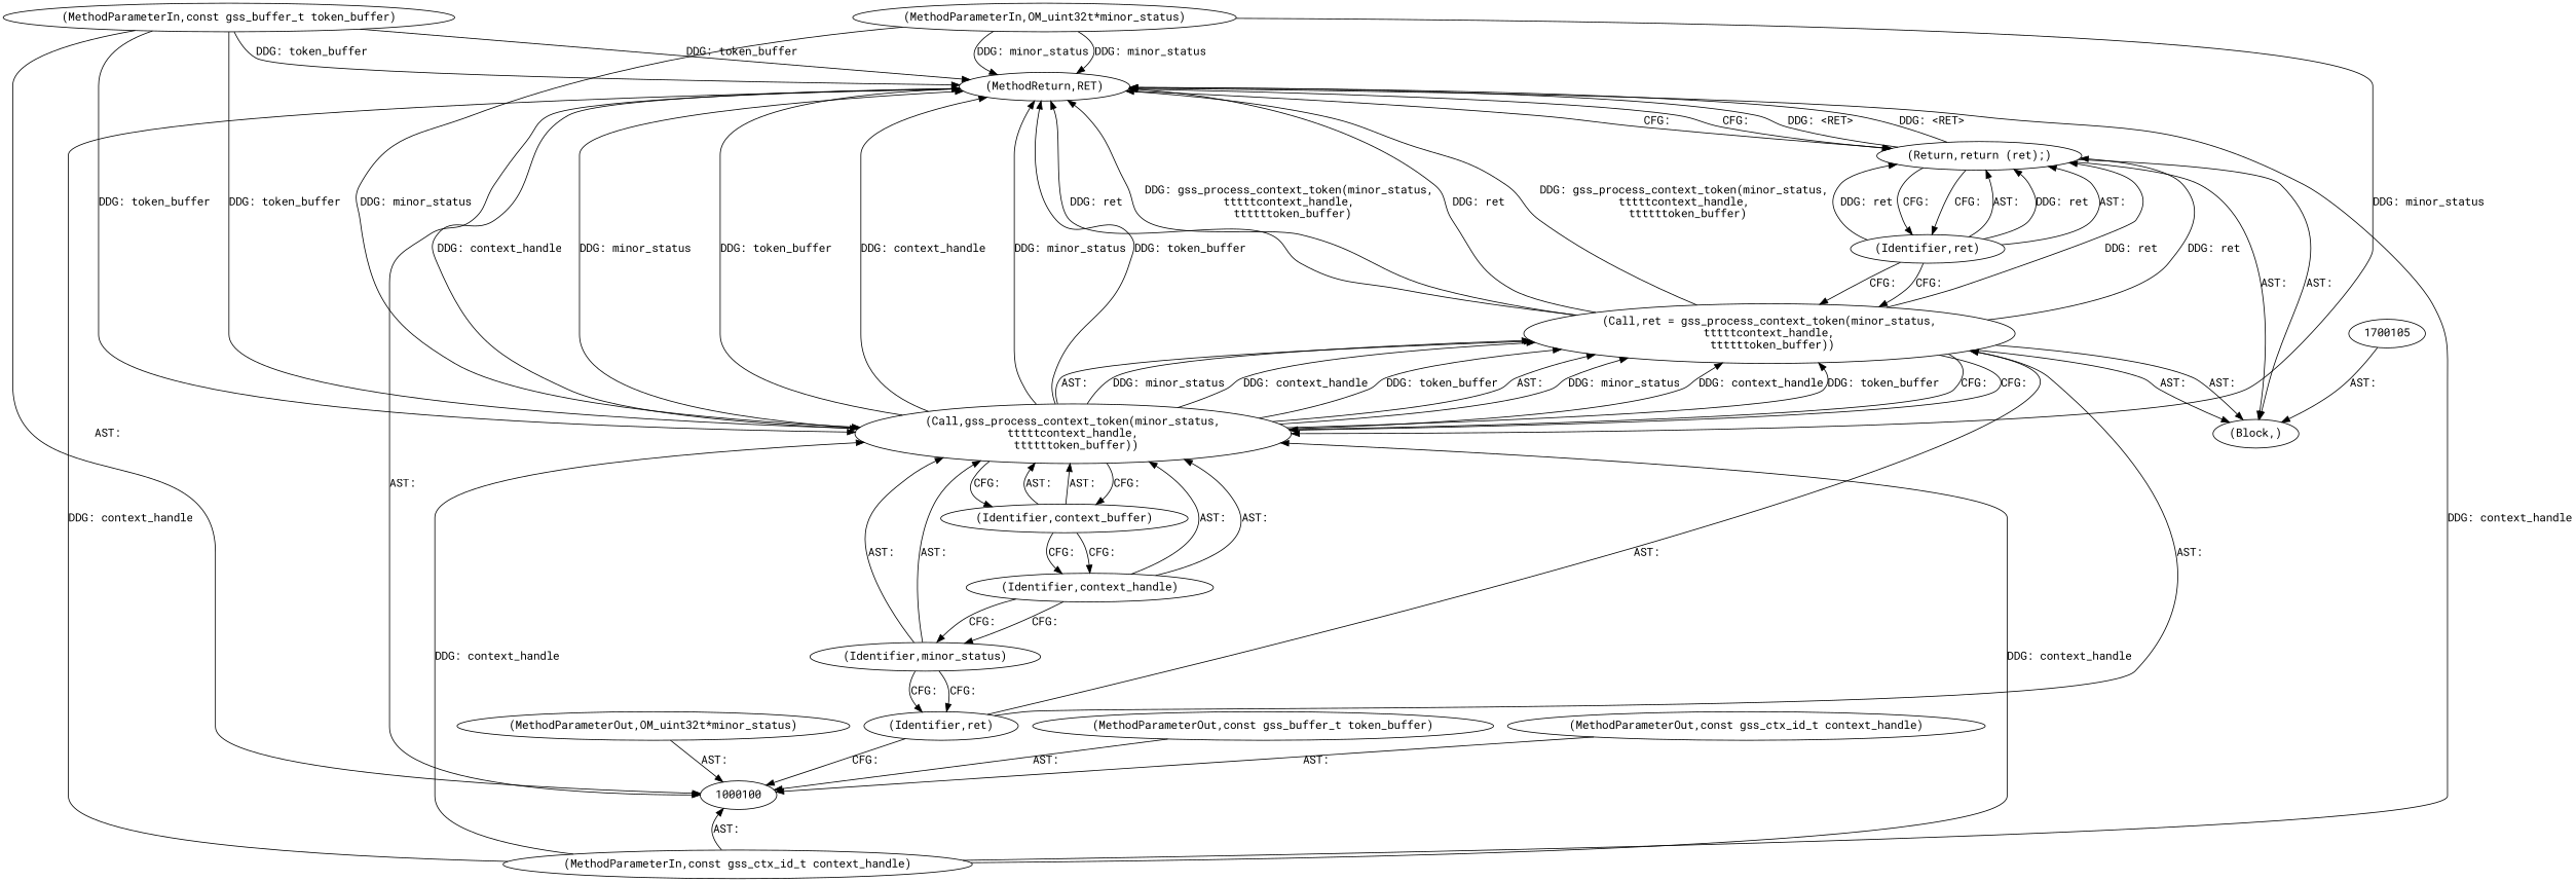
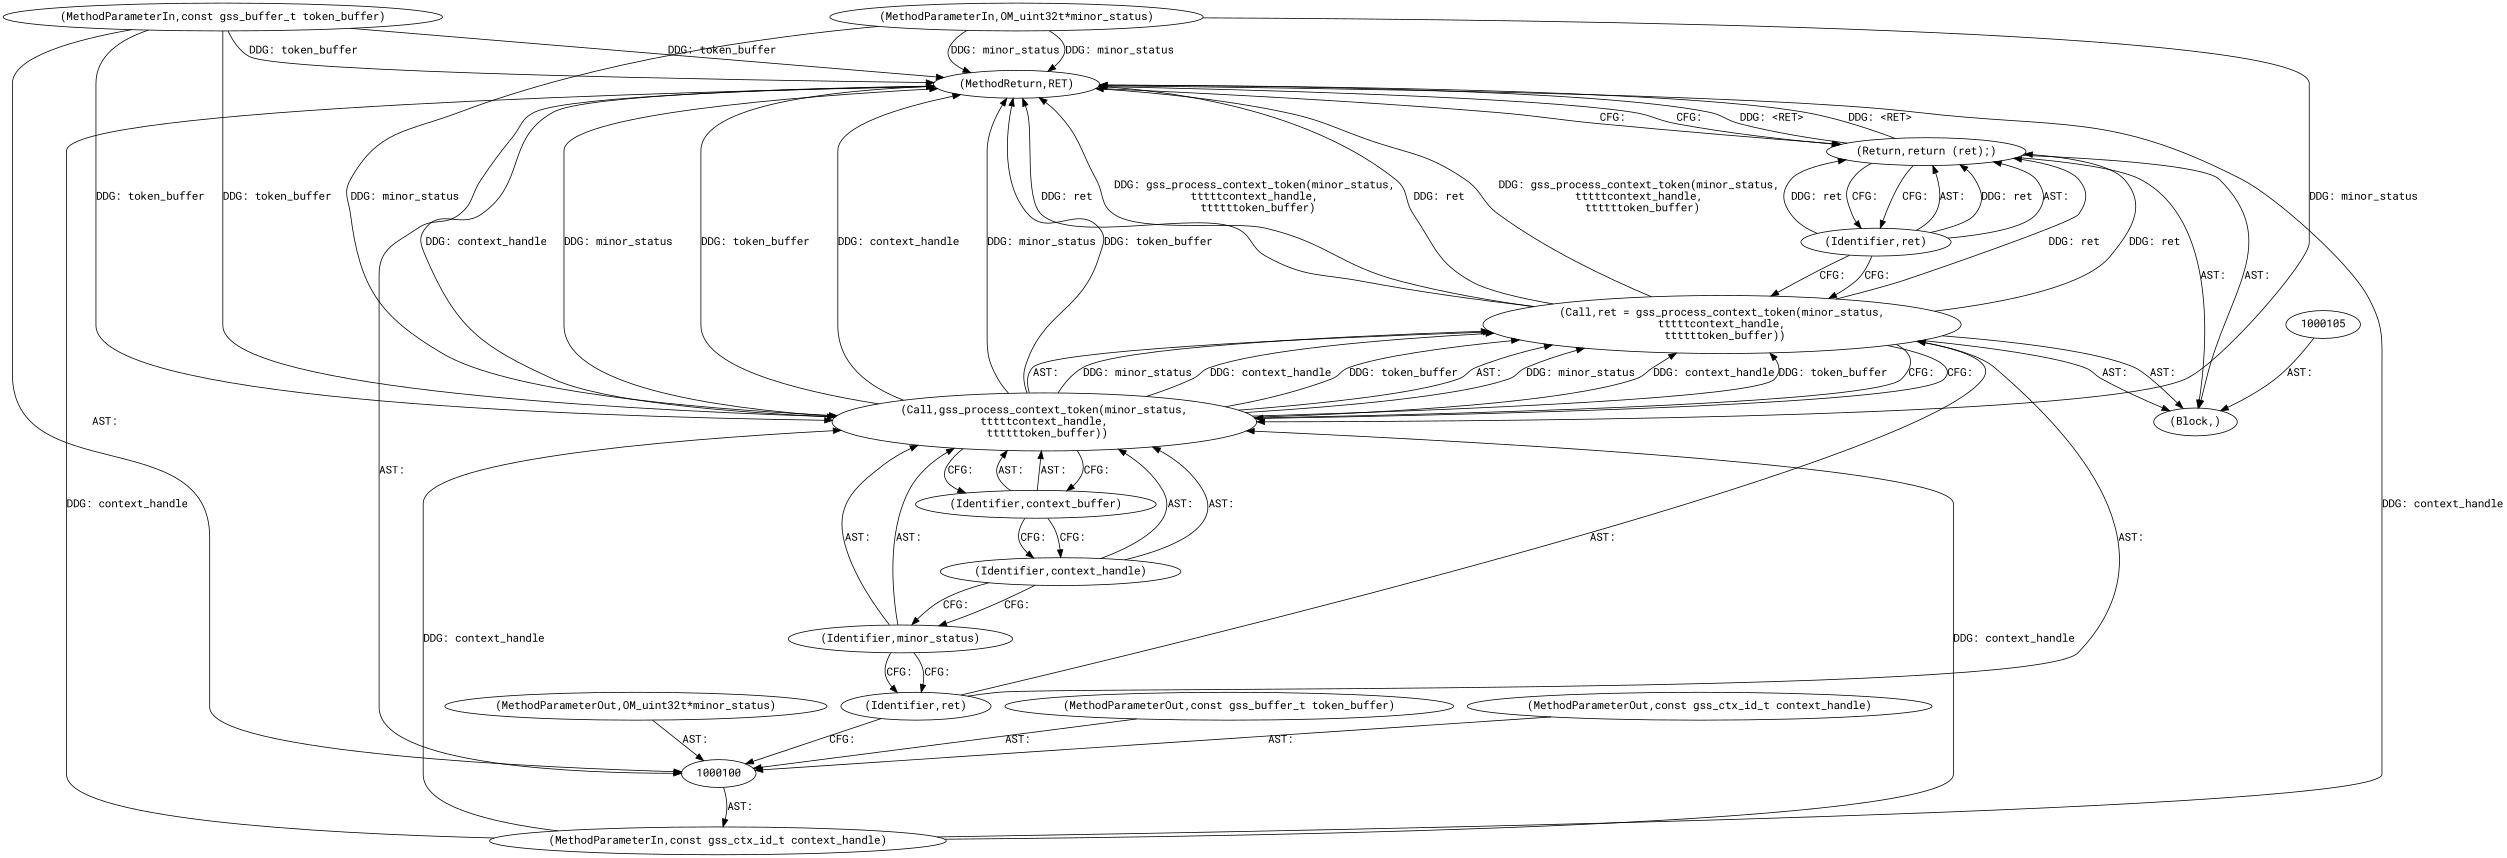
  digraph {
    fontname="Roboto Mono"
    node [fontname="Roboto Mono"]
    edge [fontname="Roboto Mono"]
    n1 [label="(MethodReturn,RET)"]
    n2 [label="(Return,return (ret);)"]
    1000100
    n4 [label="(Identifier,ret)"]
    n5 [label="(Block,)"]
    n6 [label="(Call,ret = gss_process_context_token(minor_status,\n\t\t\t\t\tcontext_handle,\n \t\t\t\t\ttoken_buffer))"]
    n7 [label="(Call,gss_process_context_token(minor_status,\n\t\t\t\t\tcontext_handle,\n \t\t\t\t\ttoken_buffer))"]
    n8 [label="(MethodParameterIn,OM_uint32\t*minor_status)"]
    n9 [label="(Identifier,context_buffer)"]
    n10 [label="(MethodParameterOut,OM_uint32\t*minor_status)"]
    n11 [label="(MethodParameterIn,const gss_ctx_id_t context_handle)"]
    n12 [label="(MethodParameterOut,const gss_ctx_id_t context_handle)"]
    n13 [label="(MethodParameterIn,const gss_buffer_t token_buffer)"]
    n14 [label="(MethodParameterOut,const gss_buffer_t token_buffer)"]
    n15 [label="(Identifier,ret)"]
    n16 [label="(Identifier,minor_status)"]
    n17 [label="(Identifier,context_handle)"]
-   1000105 [label=1700105]
+   1000105
    n1 -> n2 [label="CFG: "]
    n1 -> n2 [label="CFG: "]
    n1 -> 1000100 [label="AST: "]
    n2 -> n1 [label="DDG: <RET>"]
    n2 -> n1 [label="DDG: <RET>"]
    n2 -> n4 [label="CFG: "]
    n2 -> n4 [label="CFG: "]
    n2 -> n5 [label="AST: "]
    n2 -> n5 [label="AST: "]
    n4 -> n2 [label="AST: "]
    n4 -> n2 [label="DDG: ret"]
    n4 -> n2 [label="AST: "]
    n4 -> n2 [label="DDG: ret"]
    n4 -> n6 [label="CFG: "]
    n4 -> n6 [label="CFG: "]
    n6 -> n1 [label="DDG: gss_process_context_token(minor_status,\n\t\t\t\t\tcontext_handle,\n \t\t\t\t\ttoken_buffer)"]
    n6 -> n1 [label="DDG: ret"]
    n6 -> n1 [label="DDG: gss_process_context_token(minor_status,\n\t\t\t\t\tcontext_handle,\n \t\t\t\t\ttoken_buffer)"]
    n6 -> n1 [label="DDG: ret"]
    n6 -> n2 [label="DDG: ret"]
    n6 -> n2 [label="DDG: ret"]
    n6 -> n5 [label="AST: "]
    n6 -> n5 [label="AST: "]
    n6 -> n7 [label="CFG: "]
    n6 -> n7 [label="CFG: "]
    n7 -> n1 [label="DDG: token_buffer"]
    n7 -> n1 [label="DDG: context_handle"]
    n7 -> n1 [label="DDG: minor_status"]
    n7 -> n1 [label="DDG: token_buffer"]
    n7 -> n1 [label="DDG: context_handle"]
    n7 -> n1 [label="DDG: minor_status"]
    n7 -> n6 [label="AST: "]
    n7 -> n6 [label="DDG: minor_status"]
    n7 -> n6 [label="DDG: context_handle"]
    n7 -> n6 [label="DDG: token_buffer"]
    n7 -> n6 [label="AST: "]
    n7 -> n6 [label="DDG: minor_status"]
    n7 -> n6 [label="DDG: context_handle"]
    n7 -> n6 [label="DDG: token_buffer"]
    n7 -> n9 [label="CFG: "]
    n7 -> n9 [label="CFG: "]
    n8 -> n1 [label="DDG: minor_status"]
    n8 -> n1 [label="DDG: minor_status"]
    n8 -> n7 [label="DDG: minor_status"]
    n8 -> n7 [label="DDG: minor_status"]
    n9 -> n7 [label="AST: "]
    n9 -> n7 [label="AST: "]
    n9 -> n17 [label="CFG: "]
    n9 -> n17 [label="CFG: "]
    n10 -> 1000100 [label="AST: "]
    n11 -> n1 [label="DDG: context_handle"]
    n11 -> n1 [label="DDG: context_handle"]
-   n11 -> 1000100 [label="AST: "]
+   1000100 -> n11 [label="AST: "]
    n11 -> n7 [label="DDG: context_handle"]
    n11 -> n7 [label="DDG: context_handle"]
    n12 -> 1000100 [label="AST: "]
    n13 -> n1 [label="DDG: token_buffer"]
    n13 -> n1 [label="DDG: token_buffer"]
    n13 -> 1000100 [label="AST: "]
    n13 -> n7 [label="DDG: token_buffer"]
    n13 -> n7 [label="DDG: token_buffer"]
    n14 -> 1000100 [label="AST: "]
    n15 -> 1000100 [label="CFG: "]
    n15 -> n6 [label="AST: "]
    n15 -> n6 [label="AST: "]
    n16 -> n7 [label="AST: "]
    n16 -> n7 [label="AST: "]
    n16 -> n15 [label="CFG: "]
    n16 -> n15 [label="CFG: "]
    n17 -> n7 [label="AST: "]
    n17 -> n7 [label="AST: "]
    n17 -> n16 [label="CFG: "]
    n17 -> n16 [label="CFG: "]
    1000105 -> n5 [label="AST: "]
  }
